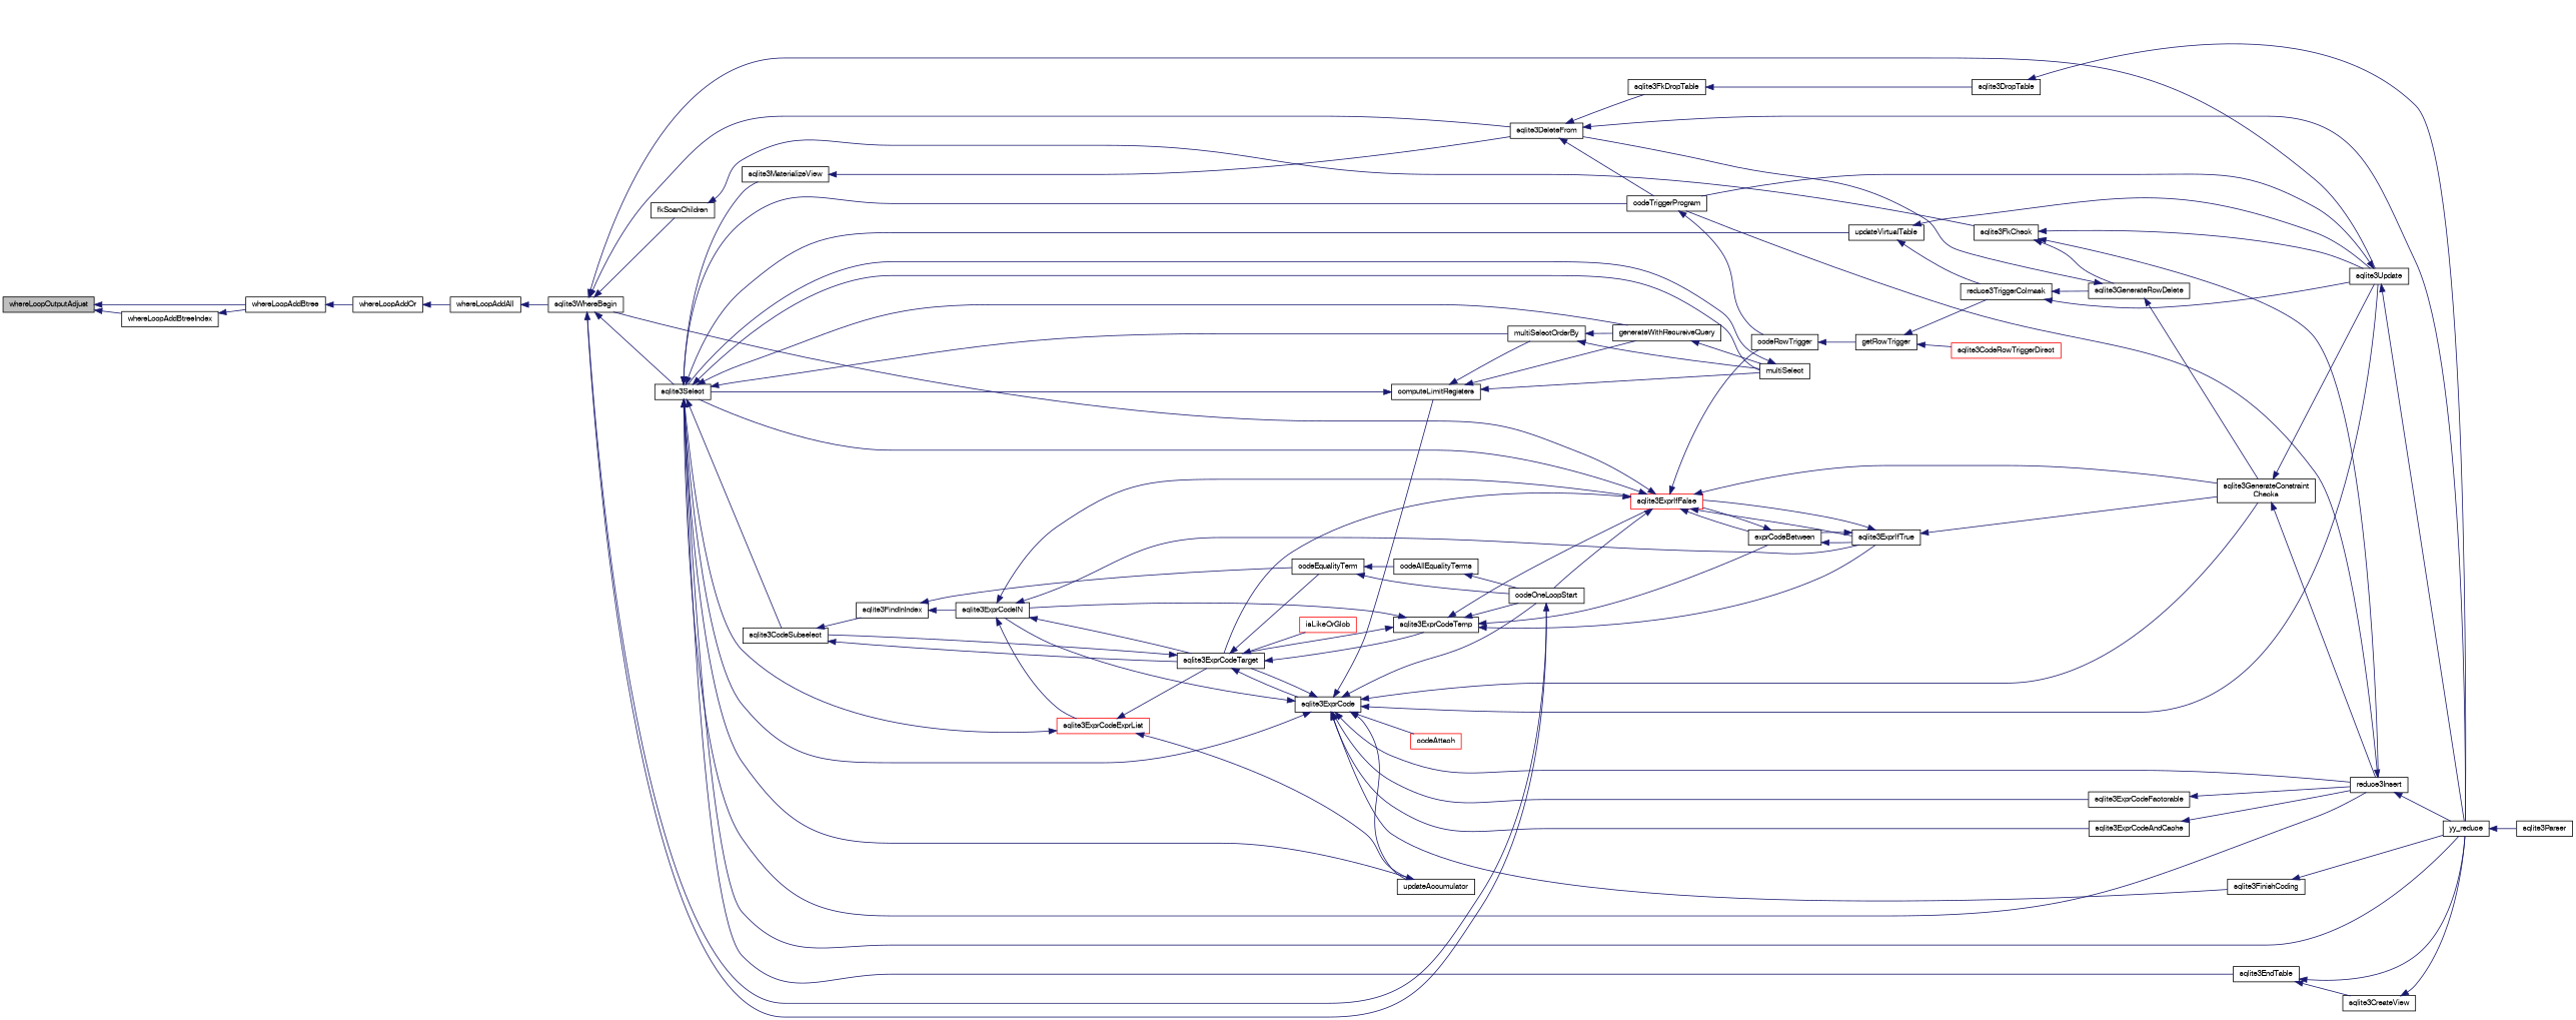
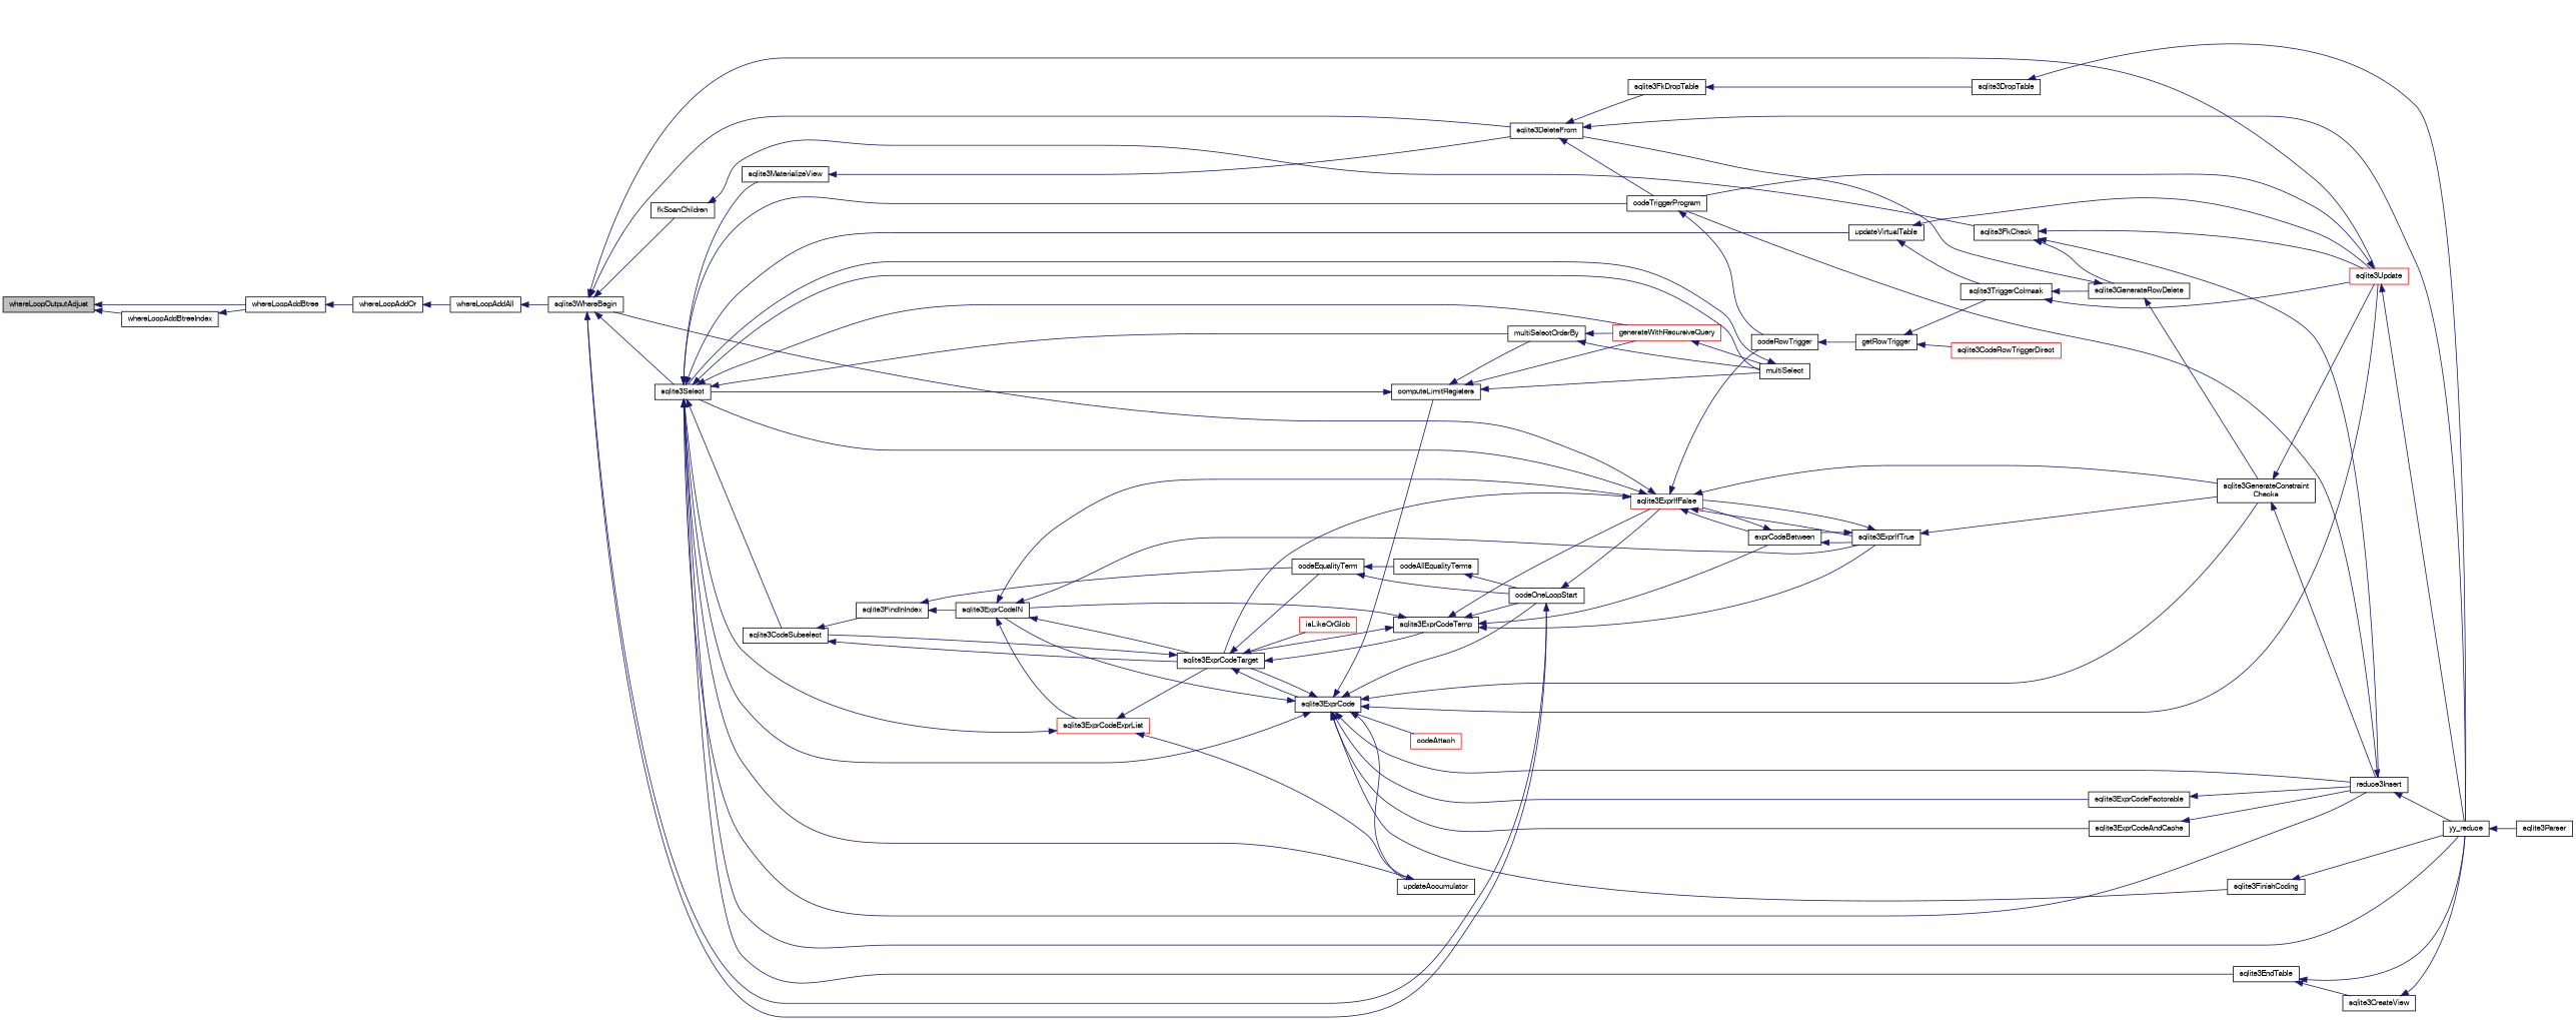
  digraph {
    rankdir=LR
    node [color=black fillcolor=white fontname=FreeSans fontsize=10 shape=record style=filled]
    edge [color=midnightblue dir=back fontname=FreeSans fontsize=10 labelfontname=FreeSans labelfontsize=10 style=solid]
    n1 [fillcolor=grey75 fontcolor=black height=0.2 label=whereLoopOutputAdjust width=0.4]
    n2 [height=0.2 label=whereLoopAddBtreeIndex width=0.4]
    n3 [height=0.2 label=whereLoopAddBtree width=0.4]
    n4 [height=0.2 label=whereLoopAddOr width=0.4]
    n5 [height=0.2 label=whereLoopAddAll width=0.4]
    n6 [height=0.2 label=sqlite3WhereBegin width=0.4]
    n7 [height=0.2 label=sqlite3DeleteFrom width=0.4]
-   n8 [height=0.2 label=sqlite3Update width=0.4]
+   n8 [color=red height=0.2 label=sqlite3Update width=0.4]
    n9 [height=0.2 label=fkScanChildren width=0.4]
    n10 [height=0.2 label=sqlite3Select width=0.4]
    n11 [height=0.2 label=codeOneLoopStart width=0.4]
    n12 [height=0.2 label=sqlite3FkDropTable width=0.4]
    n13 [height=0.2 label=yy_reduce width=0.4]
    n14 [height=0.2 label=codeTriggerProgram width=0.4]
    n15 [height=0.2 label=sqlite3FkCheck width=0.4]
    n16 [height=0.2 label=reduce3Insert width=0.4]
    n17 [height=0.2 label=sqlite3CodeSubselect width=0.4]
-   n18 [height=0.2 label=generateWithRecursiveQuery width=0.4]
+   n18 [color=red height=0.2 label=generateWithRecursiveQuery width=0.4]
    n19 [height=0.2 label=multiSelect width=0.4]
    n20 [height=0.2 label=multiSelectOrderBy width=0.4]
    n21 [height=0.2 label=sqlite3EndTable width=0.4]
    n22 [height=0.2 label=sqlite3MaterializeView width=0.4]
    n23 [height=0.2 label=updateVirtualTable width=0.4]
    n24 [height=0.2 label=sqlite3DropTable width=0.4]
    n25 [height=0.2 label=sqlite3Parser width=0.4]
    n26 [height=0.2 label=codeRowTrigger width=0.4]
    n27 [height=0.2 label=getRowTrigger width=0.4]
    n28 [color=red height=0.2 label=sqlite3CodeRowTriggerDirect width=0.4]
-   n29 [height=0.2 label=reduce3TriggerColmask width=0.4]
+   n29 [height=0.2 label=sqlite3TriggerColmask width=0.4]
    n30 [height=0.2 label=sqlite3GenerateRowDelete width=0.4]
    n31 [height=0.2 label="sqlite3GenerateConstraint\lChecks" width=0.4]
    n32 [height=0.2 label=sqlite3FindInIndex width=0.4]
    n33 [height=0.2 label=sqlite3ExprCodeTarget width=0.4]
    n34 [height=0.2 label=sqlite3CreateView width=0.4]
    n35 [height=0.2 label=sqlite3ExprCodeIN width=0.4]
    n36 [height=0.2 label=codeEqualityTerm width=0.4]
    n37 [height=0.2 label=sqlite3ExprCodeTemp width=0.4]
    n38 [height=0.2 label=sqlite3ExprCode width=0.4]
    n39 [color=red height=0.2 label=isLikeOrGlob width=0.4]
    n40 [height=0.2 label=sqlite3ExprIfTrue width=0.4]
    n41 [color=red height=0.2 label=sqlite3ExprIfFalse width=0.4]
    n42 [color=red height=0.2 label=sqlite3ExprCodeExprList width=0.4]
    n43 [height=0.2 label=codeAllEqualityTerms width=0.4]
    n44 [height=0.2 label=exprCodeBetween width=0.4]
    n45 [height=0.2 label=sqlite3ExprCodeFactorable width=0.4]
    n46 [height=0.2 label=sqlite3ExprCodeAndCache width=0.4]
    n47 [color=red height=0.2 label=codeAttach width=0.4]
    n48 [height=0.2 label=sqlite3FinishCoding width=0.4]
    n49 [height=0.2 label=computeLimitRegisters width=0.4]
    n50 [height=0.2 label=updateAccumulator width=0.4]
    n1 -> n2
    n1 -> n3
    n2 -> n3
    n3 -> n4
    n4 -> n5
    n5 -> n6
    n6 -> n7
    n6 -> n8
    n6 -> n9
    n6 -> n10
    n6 -> n11
    n7 -> n12
    n7 -> n13
    n7 -> n14
    n8 -> n13
    n8 -> n14
    n9 -> n15
    n10 -> n13
    n10 -> n14
    n10 -> n16
    n10 -> n17
    n10 -> n18
    n10 -> n19
    n10 -> n20
    n10 -> n21
    n10 -> n22
    n10 -> n23
    n11 -> n6
    n12 -> n24
    n13 -> n25
    n14 -> n26
    n15 -> n8
    n15 -> n16
    n15 -> n30
    n16 -> n13
    n16 -> n14
    n17 -> n32
    n17 -> n33
    n18 -> n19
    n19 -> n10
    n20 -> n18
    n20 -> n19
    n21 -> n13
    n21 -> n34
    n22 -> n7
    n23 -> n8
    n23 -> n29
    n24 -> n13
    n26 -> n27
    n27 -> n28
    n27 -> n29
    n29 -> n8
    n29 -> n30
    n30 -> n7
    n30 -> n31
    n31 -> n8
    n31 -> n16
    n32 -> n35
    n32 -> n36
    n33 -> n17
    n33 -> n36
    n33 -> n37
    n33 -> n38
    n33 -> n39
    n34 -> n13
    n35 -> n33
    n35 -> n40
    n35 -> n41
    n35 -> n42
    n36 -> n11
    n36 -> n43
    n37 -> n11
    n37 -> n33
    n37 -> n35
    n37 -> n40
    n37 -> n41
    n37 -> n44
    n38 -> n8
    n38 -> n10
    n38 -> n11
    n38 -> n16
    n38 -> n31
    n38 -> n33
    n38 -> n35
    n38 -> n45
    n38 -> n46
    n38 -> n47
    n38 -> n48
    n38 -> n49
    n38 -> n50
    n40 -> n31
    n40 -> n41
    n40 -> n44
    n41 -> n6
    n41 -> n10
-   n41 -> n11
+   n11 -> n41
    n41 -> n26
    n41 -> n31
    n41 -> n33
    n41 -> n40
    n41 -> n44
    n42 -> n10
    n42 -> n33
    n42 -> n50
    n43 -> n11
    n44 -> n40
    n44 -> n41
    n45 -> n16
    n46 -> n16
    n48 -> n13
    n49 -> n10
    n49 -> n18
    n49 -> n19
    n49 -> n20
    n50 -> n10
  }
